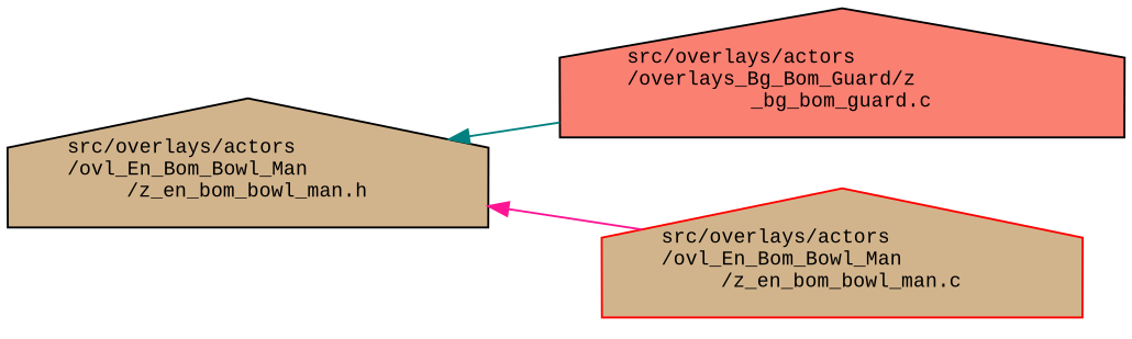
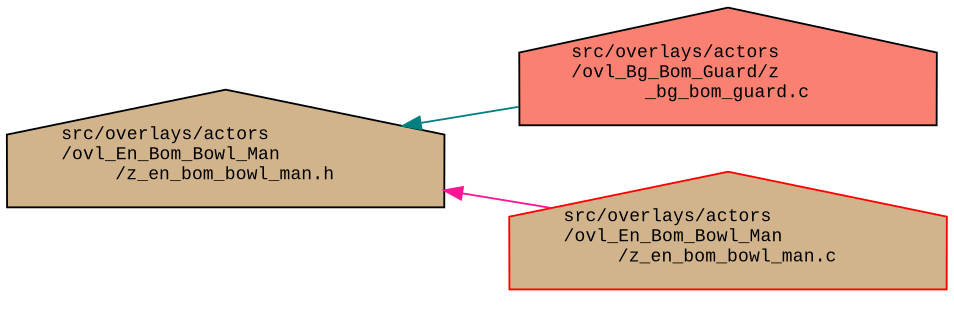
  digraph {
    rankdir=LR
    fontname="Liberation Mono"
    node [color=black fillcolor=tan fontname="Liberation Mono" fontsize=10 shape=house style=filled]
    edge [dir=back fontname="Liberation Mono" fontsize=10 labelfontname=Helvetica labelfontsize=10 style=solid]
    n1 [fontcolor=black height=0.2 label="src/overlays/actors\l/ovl_En_Bom_Bowl_Man\l/z_en_bom_bowl_man.h" width=0.4]
-   n2 [fillcolor=salmon height=0.2 label="src/overlays/actors\l/overlays_Bg_Bom_Guard/z\l_bg_bom_guard.c" width=0.4]
+   n2 [fillcolor=salmon height=0.2 label="src/overlays/actors\l/ovl_Bg_Bom_Guard/z\l_bg_bom_guard.c" width=0.4]
    n3 [color=red height=0.2 label="src/overlays/actors\l/ovl_En_Bom_Bowl_Man\l/z_en_bom_bowl_man.c" width=0.4]
    n1 -> n2 [color=teal]
    n1 -> n3 [color=deeppink]
  }
